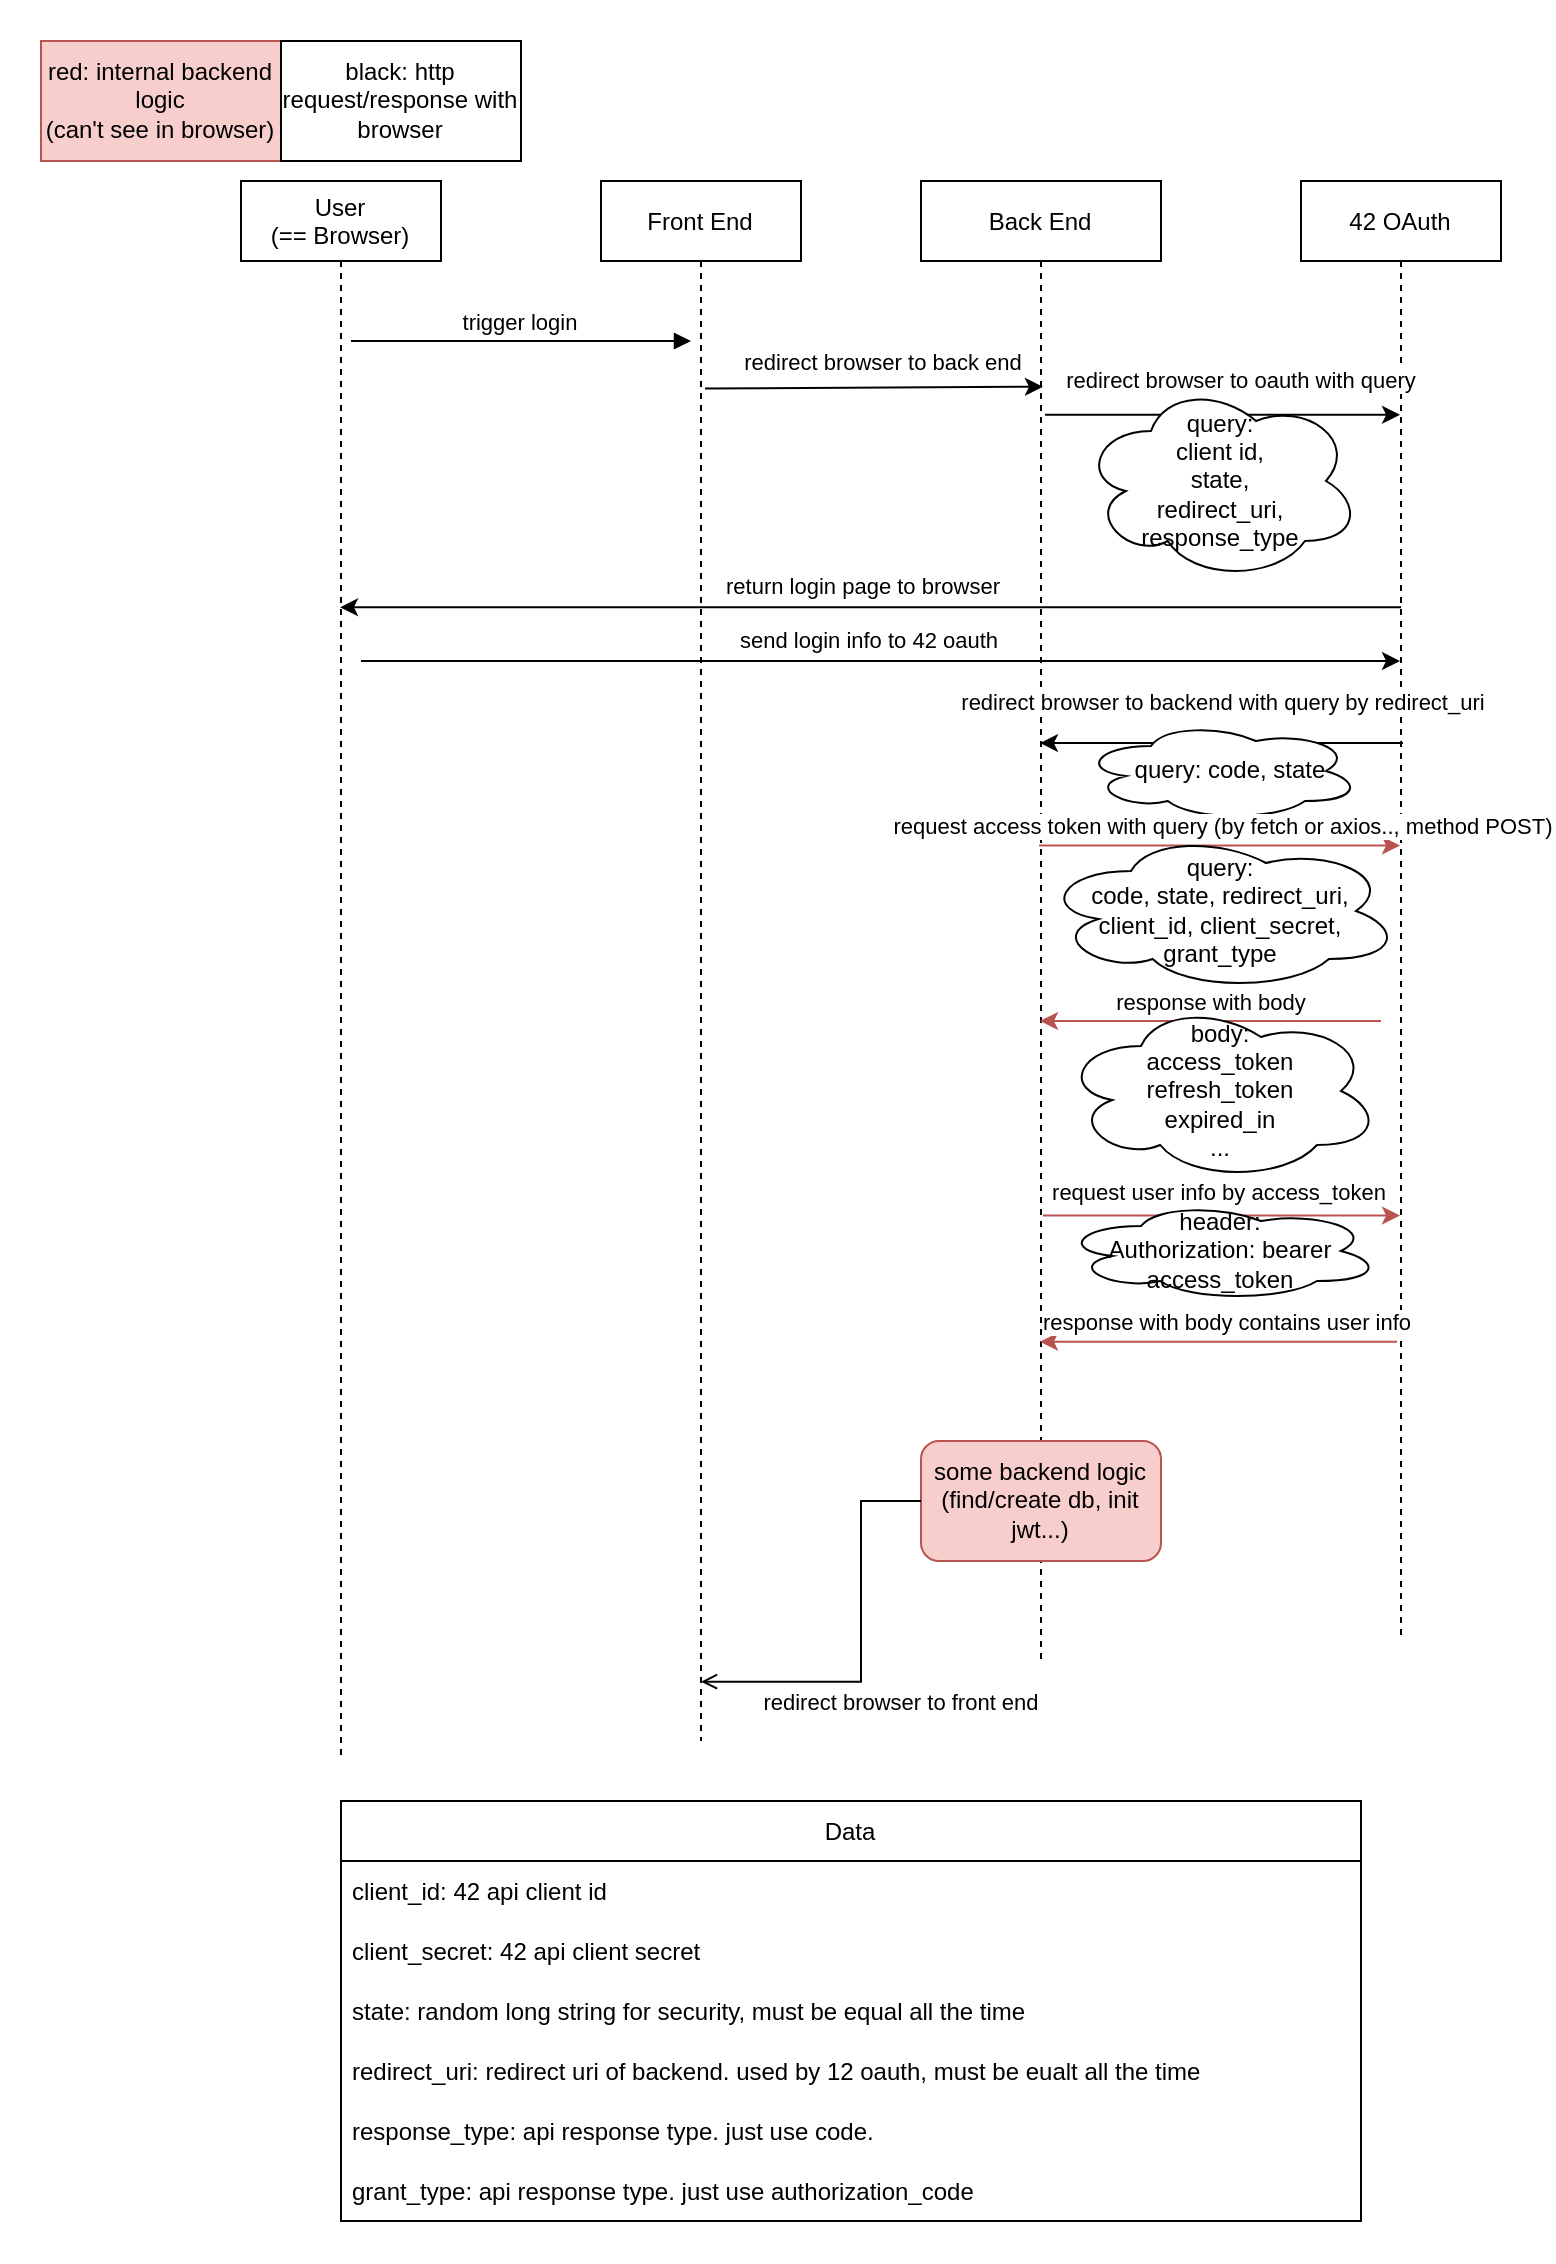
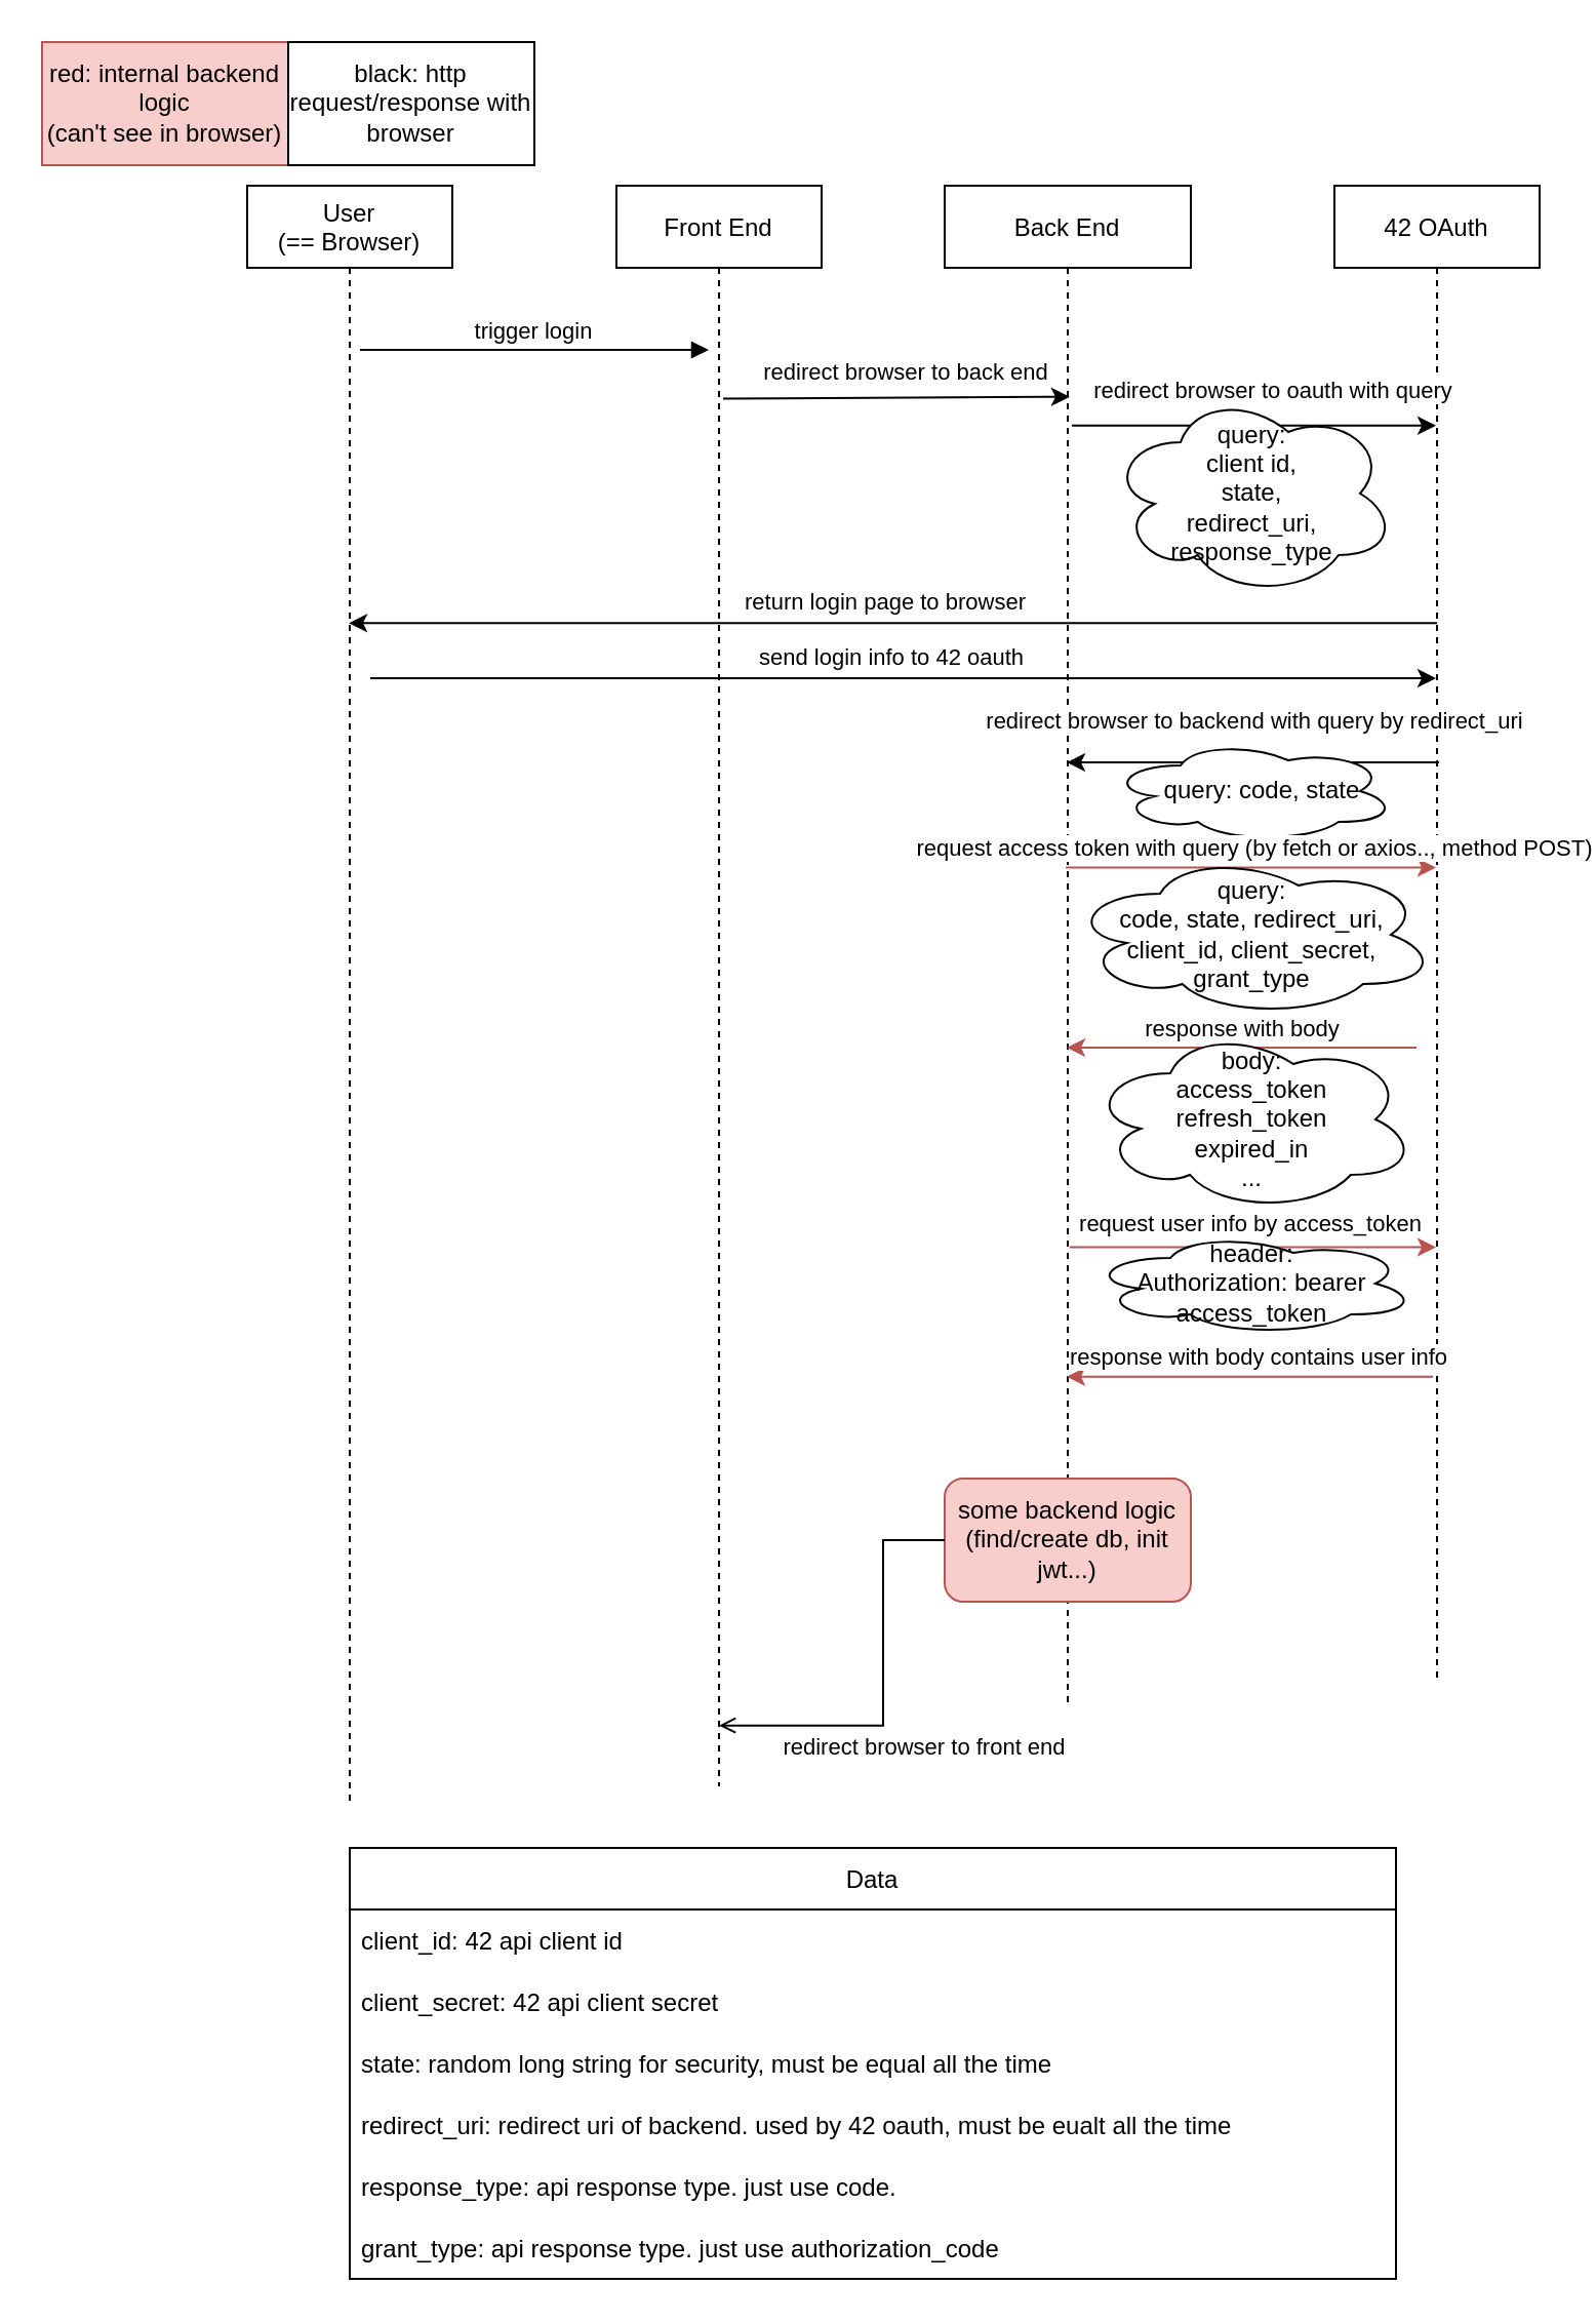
  <mxCell id="0" />
  <mxCell id="1" parent="0" />
  <mxCell id="2" value="User&#10;(== Browser)" style="shape=umlLifeline;perimeter=lifelinePerimeter;container=1;collapsible=0;recursiveResize=0;rounded=0;shadow=0;strokeWidth=1;" vertex="1" parent="1"><mxGeometry x="120" y="90" width="100" height="790" as="geometry" /></mxCell>
  <mxCell id="3" value="Front End" style="shape=umlLifeline;perimeter=lifelinePerimeter;container=1;collapsible=0;recursiveResize=0;rounded=0;shadow=0;strokeWidth=1;" vertex="1" parent="1"><mxGeometry x="300" y="90" width="100" height="780" as="geometry" /></mxCell>
  <mxCell id="4" value="trigger login" style="verticalAlign=bottom;endArrow=block;entryX=0;entryY=0;shadow=0;strokeWidth=1;" edge="1" parent="1"><mxGeometry relative="1" as="geometry"><mxPoint x="175" y="170" as="sourcePoint" /><mxPoint x="345" y="170" as="targetPoint" /></mxGeometry></mxCell>
  <mxCell id="5" value="Back End" style="shape=umlLifeline;perimeter=lifelinePerimeter;container=1;collapsible=0;recursiveResize=0;rounded=0;shadow=0;strokeWidth=1;" vertex="1" parent="1"><mxGeometry x="460" y="90" width="120" height="740" as="geometry" /></mxCell>
  <mxCell id="6" value="some backend logic&lt;br&gt;(find/create db, init jwt...)" style="whiteSpace=wrap;html=1;fillColor=#f8cecc;strokeColor=#b85450;rounded=1;" vertex="1" parent="5"><mxGeometry y="630" width="120" height="60" as="geometry" /></mxCell>
  <mxCell id="7" value="42 OAuth" style="shape=umlLifeline;perimeter=lifelinePerimeter;container=1;collapsible=0;recursiveResize=0;rounded=0;shadow=0;strokeWidth=1;" vertex="1" parent="1"><mxGeometry x="650" y="90" width="100" height="730" as="geometry" /></mxCell>
  <mxCell id="8" value="return login page to browser" style="endArrow=classic;html=1;rounded=0;exitX=0.5;exitY=0.292;exitDx=0;exitDy=0;exitPerimeter=0;" edge="1" parent="1" source="7" target="2"><mxGeometry x="0.017" y="-10" width="50" height="50" relative="1" as="geometry"><mxPoint x="640" y="300" as="sourcePoint" /><mxPoint x="660" y="250" as="targetPoint" /><Array as="points" /><mxPoint x="1" as="offset" /></mxGeometry></mxCell>
  <mxCell id="9" value="send login info to 42 oauth" style="endArrow=classic;html=1;rounded=0;" edge="1" parent="1" target="7"><mxGeometry x="-0.024" y="10" width="50" height="50" relative="1" as="geometry"><mxPoint x="180" y="330" as="sourcePoint" /><mxPoint x="270" y="310" as="targetPoint" /><mxPoint as="offset" /></mxGeometry></mxCell>
  <mxCell id="10" value="redirect browser to backend with query by redirect_uri" style="endArrow=classic;html=1;rounded=0;exitX=0.51;exitY=0.385;exitDx=0;exitDy=0;exitPerimeter=0;" edge="1" parent="1" source="7" target="5"><mxGeometry x="-0.006" y="-20" width="50" height="50" relative="1" as="geometry"><mxPoint x="590" y="385" as="sourcePoint" /><mxPoint x="640" y="335" as="targetPoint" /><mxPoint as="offset" /></mxGeometry></mxCell>
  <mxCell id="11" value="&amp;nbsp; &amp;nbsp;query: code, state" style="ellipse;shape=cloud;whiteSpace=wrap;html=1;" vertex="1" parent="1"><mxGeometry x="540" y="360" width="140" height="50" as="geometry" /></mxCell>
  <mxCell id="12" value="" style="endArrow=classic;html=1;rounded=0;exitX=0.492;exitY=0.449;exitDx=0;exitDy=0;exitPerimeter=0;fillColor=#f8cecc;strokeColor=#b85450;" edge="1" parent="1" source="5" target="7"><mxGeometry width="50" height="50" relative="1" as="geometry"><mxPoint x="575" y="480" as="sourcePoint" /><mxPoint x="625" y="430" as="targetPoint" /></mxGeometry></mxCell>
  <mxCell id="13" value="request access token with query (by fetch or axios.., method POST)" style="edgeLabel;html=1;align=center;verticalAlign=middle;resizable=0;points=[];" vertex="1" connectable="0" parent="12"><mxGeometry x="-0.003" y="3" relative="1" as="geometry"><mxPoint x="1" y="-7" as="offset" /></mxGeometry></mxCell>
  <mxCell id="14" value="query:&lt;br&gt;code, state, redirect_uri, client_id, client_secret, grant_type" style="ellipse;shape=cloud;whiteSpace=wrap;html=1;" vertex="1" parent="1"><mxGeometry x="520" y="415" width="180" height="80" as="geometry" /></mxCell>
  <mxCell id="15" value="" style="endArrow=classic;html=1;rounded=0;fillColor=#f8cecc;strokeColor=#b85450;" edge="1" parent="1" target="5"><mxGeometry width="50" height="50" relative="1" as="geometry"><mxPoint x="690" y="510" as="sourcePoint" /><mxPoint x="630" y="520" as="targetPoint" /></mxGeometry></mxCell>
  <mxCell id="16" value="response with body" style="edgeLabel;html=1;align=center;verticalAlign=middle;resizable=0;points=[];" vertex="1" connectable="0" parent="15"><mxGeometry x="0.02" y="2" relative="1" as="geometry"><mxPoint x="1" y="-12" as="offset" /></mxGeometry></mxCell>
  <mxCell id="17" value="body:&lt;br&gt;access_token&lt;br&gt;refresh_token&lt;br&gt;expired_in&lt;br&gt;..." style="ellipse;shape=cloud;whiteSpace=wrap;html=1;" vertex="1" parent="1"><mxGeometry x="530" y="500" width="160" height="90" as="geometry" /></mxCell>
  <mxCell id="18" value="" style="endArrow=classic;html=1;rounded=0;exitX=0.508;exitY=0.699;exitDx=0;exitDy=0;exitPerimeter=0;fillColor=#f8cecc;strokeColor=#b85450;" edge="1" parent="1" source="5" target="7"><mxGeometry width="50" height="50" relative="1" as="geometry"><mxPoint x="520" y="660" as="sourcePoint" /><mxPoint x="570" y="610" as="targetPoint" /></mxGeometry></mxCell>
  <mxCell id="19" value="request user info by access_token" style="edgeLabel;html=1;align=center;verticalAlign=middle;resizable=0;points=[];" vertex="1" connectable="0" parent="18"><mxGeometry x="0.092" y="1" relative="1" as="geometry"><mxPoint x="-9" y="-11" as="offset" /></mxGeometry></mxCell>
  <mxCell id="20" value="header:&lt;br&gt;Authorization: bearer access_token" style="ellipse;shape=cloud;whiteSpace=wrap;html=1;" vertex="1" parent="1"><mxGeometry x="530" y="600" width="160" height="50" as="geometry" /></mxCell>
  <mxCell id="21" value="" style="endArrow=classic;html=1;rounded=0;exitX=0.48;exitY=0.795;exitDx=0;exitDy=0;exitPerimeter=0;fillColor=#f8cecc;strokeColor=#b85450;" edge="1" parent="1" source="7" target="5"><mxGeometry width="50" height="50" relative="1" as="geometry"><mxPoint x="690" y="740" as="sourcePoint" /><mxPoint x="600" y="740" as="targetPoint" /></mxGeometry></mxCell>
  <mxCell id="22" value="response with body contains user info" style="edgeLabel;html=1;align=center;verticalAlign=middle;resizable=0;points=[];" vertex="1" connectable="0" parent="21"><mxGeometry x="-0.036" y="1" relative="1" as="geometry"><mxPoint y="-11" as="offset" /></mxGeometry></mxCell>
  <mxCell id="23" style="edgeStyle=orthogonalEdgeStyle;rounded=0;orthogonalLoop=1;jettySize=auto;html=1;entryX=0.5;entryY=0.962;entryDx=0;entryDy=0;entryPerimeter=0;endArrow=open;" edge="1" parent="1" source="6" target="3"><mxGeometry relative="1" as="geometry" /></mxCell>
  <mxCell id="24" value="redirect browser to front end" style="edgeLabel;html=1;align=center;verticalAlign=middle;resizable=0;points=[];" vertex="1" connectable="0" parent="23"><mxGeometry x="0.214" y="-2" relative="1" as="geometry"><mxPoint x="21" y="12" as="offset" /></mxGeometry></mxCell>
  <mxCell id="25" value="red: internal backend logic&lt;br&gt;(can't see in browser)" style="rounded=0;whiteSpace=wrap;html=1;fillColor=#f8cecc;strokeColor=#b85450;" vertex="1" parent="1"><mxGeometry x="20" y="20" width="120" height="60" as="geometry" /></mxCell>
  <mxCell id="26" value="black: http request/response with browser" style="rounded=0;whiteSpace=wrap;html=1;" vertex="1" parent="1"><mxGeometry x="140" y="20" width="120" height="60" as="geometry" /></mxCell>
  <mxCell id="27" value="redirect browser to oauth with query" style="endArrow=classic;html=1;rounded=0;verticalAlign=middle;horizontal=1;exitX=0.517;exitY=0.158;exitDx=0;exitDy=0;exitPerimeter=0;" edge="1" parent="1" source="5" target="7"><mxGeometry x="0.104" y="17" width="50" height="50" relative="1" as="geometry"><mxPoint x="350" y="190" as="sourcePoint" /><mxPoint x="175" y="180" as="targetPoint" /><mxPoint as="offset" /></mxGeometry></mxCell>
  <mxCell id="28" value="" style="endArrow=classic;html=1;rounded=0;entryX=0.508;entryY=0.139;entryDx=0;entryDy=0;entryPerimeter=0;exitX=0.52;exitY=0.133;exitDx=0;exitDy=0;exitPerimeter=0;" edge="1" parent="1" source="3" target="5"><mxGeometry width="50" height="50" relative="1" as="geometry"><mxPoint x="400" y="210" as="sourcePoint" /><mxPoint x="450" y="160" as="targetPoint" /></mxGeometry></mxCell>
  <mxCell id="29" value="redirect browser to back end" style="edgeLabel;html=1;align=center;verticalAlign=middle;resizable=0;points=[];" vertex="1" connectable="0" parent="28"><mxGeometry x="0.113" y="-1" relative="1" as="geometry"><mxPoint x="-6" y="-14" as="offset" /></mxGeometry></mxCell>
  <mxCell id="30" value="query:&lt;br&gt;client id,&lt;br&gt;state,&lt;br&gt;redirect_uri,&lt;br&gt;response_type" style="ellipse;shape=cloud;whiteSpace=wrap;html=1;" vertex="1" parent="1"><mxGeometry x="540" y="190" width="140" height="100" as="geometry" /></mxCell>
  <mxCell id="31" value="Data" style="swimlane;fontStyle=0;childLayout=stackLayout;horizontal=1;startSize=30;horizontalStack=0;resizeParent=1;resizeParentMax=0;resizeLast=0;collapsible=1;marginBottom=0;" vertex="1" parent="1"><mxGeometry x="170" y="900" width="510" height="210" as="geometry"><mxRectangle x="170" y="890" width="70" height="30" as="alternateBounds" /></mxGeometry></mxCell>
  <mxCell id="32" value="client_id: 42 api client id" style="text;strokeColor=none;fillColor=none;align=left;verticalAlign=middle;spacingLeft=4;spacingRight=4;overflow=hidden;points=[[0,0.5],[1,0.5]];portConstraint=eastwest;rotatable=0;" vertex="1" parent="31"><mxGeometry y="30" width="510" height="30" as="geometry" /></mxCell>
  <mxCell id="33" value="client_secret: 42 api client secret" style="text;strokeColor=none;fillColor=none;align=left;verticalAlign=middle;spacingLeft=4;spacingRight=4;overflow=hidden;points=[[0,0.5],[1,0.5]];portConstraint=eastwest;rotatable=0;" vertex="1" parent="31"><mxGeometry y="60" width="510" height="30" as="geometry" /></mxCell>
  <mxCell id="34" value="state: random long string for security, must be equal all the time" style="text;strokeColor=none;fillColor=none;align=left;verticalAlign=middle;spacingLeft=4;spacingRight=4;overflow=hidden;points=[[0,0.5],[1,0.5]];portConstraint=eastwest;rotatable=0;" vertex="1" parent="31"><mxGeometry y="90" width="510" height="30" as="geometry" /></mxCell>
- <mxCell id="35" value="redirect_uri: redirect uri of backend. used by 12 oauth, must be eualt all the time" style="text;strokeColor=none;fillColor=none;align=left;verticalAlign=middle;spacingLeft=4;spacingRight=4;overflow=hidden;points=[[0,0.5],[1,0.5]];portConstraint=eastwest;rotatable=0;" vertex="1" parent="31"><mxGeometry y="120" width="510" height="30" as="geometry" /></mxCell>
+ <mxCell id="35" value="redirect_uri: redirect uri of backend. used by 42 oauth, must be eualt all the time" style="text;strokeColor=none;fillColor=none;align=left;verticalAlign=middle;spacingLeft=4;spacingRight=4;overflow=hidden;points=[[0,0.5],[1,0.5]];portConstraint=eastwest;rotatable=0;" vertex="1" parent="31"><mxGeometry y="120" width="510" height="30" as="geometry" /></mxCell>
  <mxCell id="36" value="response_type: api response type. just use code." style="text;strokeColor=none;fillColor=none;align=left;verticalAlign=middle;spacingLeft=4;spacingRight=4;overflow=hidden;points=[[0,0.5],[1,0.5]];portConstraint=eastwest;rotatable=0;" vertex="1" parent="31"><mxGeometry y="150" width="510" height="30" as="geometry" /></mxCell>
  <mxCell id="37" value="grant_type: api response type. just use authorization_code" style="text;strokeColor=none;fillColor=none;align=left;verticalAlign=middle;spacingLeft=4;spacingRight=4;overflow=hidden;points=[[0,0.5],[1,0.5]];portConstraint=eastwest;rotatable=0;" vertex="1" parent="31"><mxGeometry y="180" width="510" height="30" as="geometry" /></mxCell>
